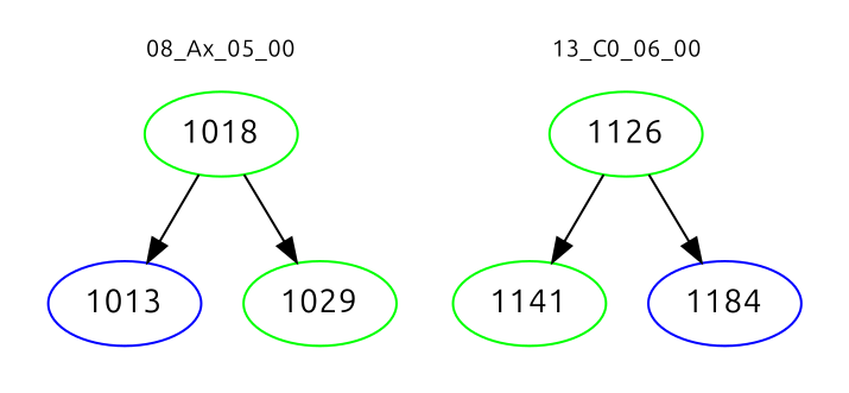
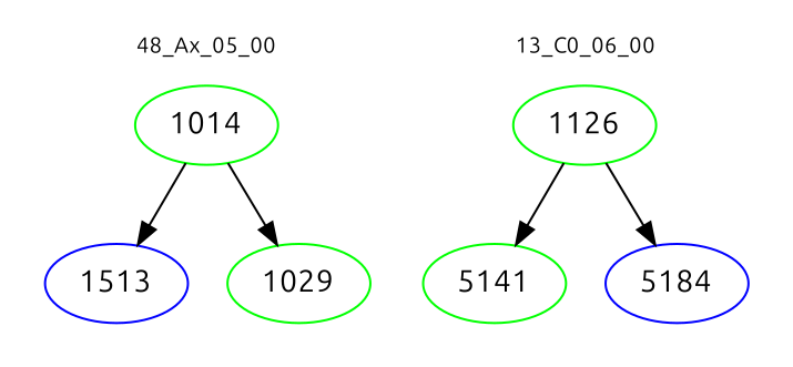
  digraph {
    fontname=Ubuntu
    node [color=green fontname=Ubuntu]
    edge [color=black fontname=Ubuntu]
-   n1 [label=1018]
-   n2 [color=blue label=1013]
+   n1 [label=1014]
+   n2 [color=blue label=1513]
    n3 [label=1029]
    n4 [label=1126]
-   n5 [label=1141]
-   n6 [color=blue label=1184]
+   n5 [label=5141]
+   n6 [color=blue label=5184]
    subgraph cluster_1 {
      color=white
      fontsize=10
-     label="08_Ax_05_00"
+     label="48_Ax_05_00"
      n1
      n2
      n3
    }
    subgraph cluster_2 {
      color=white
      fontsize=10
      label="13_C0_06_00"
      n4
      n5
      n6
    }
    n1 -> n2
    n1 -> n3
    n4 -> n5
    n4 -> n6
  }
